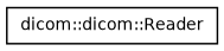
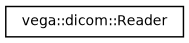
  digraph {
    rankdir=TB
-   n1 [color=black fillcolor=white fontname=Helvetica fontsize=10 height=0.2 label="dicom::dicom::Reader" shape=record style=filled width=0.4]
+   n1 [color=black fillcolor=white fontname=Helvetica fontsize=10 height=0.2 label="vega::dicom::Reader" shape=record style=filled width=0.4]
  }
